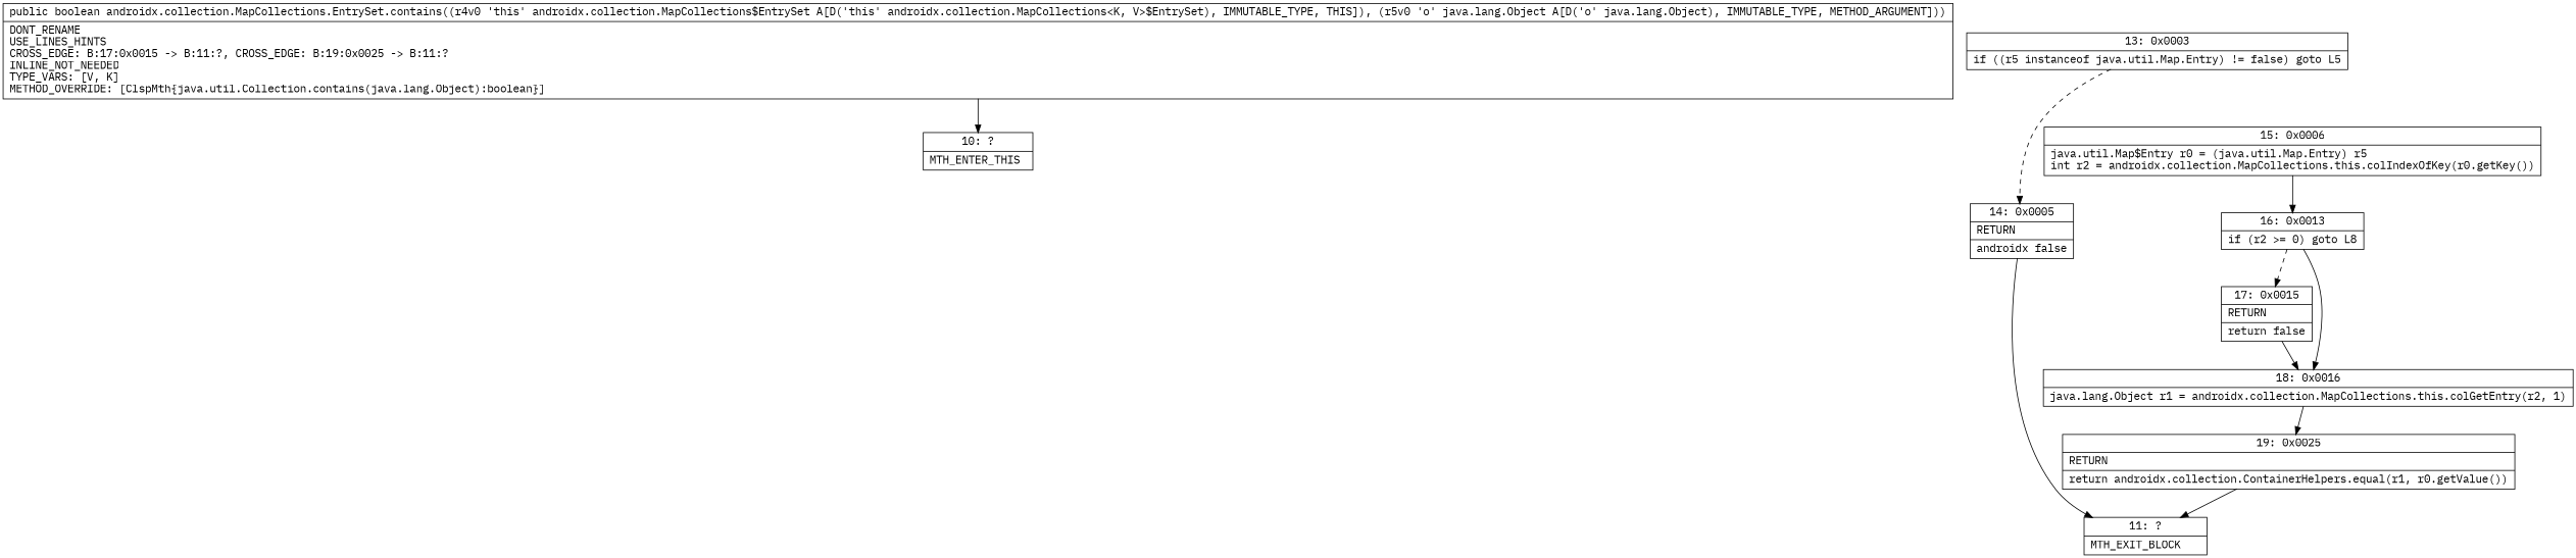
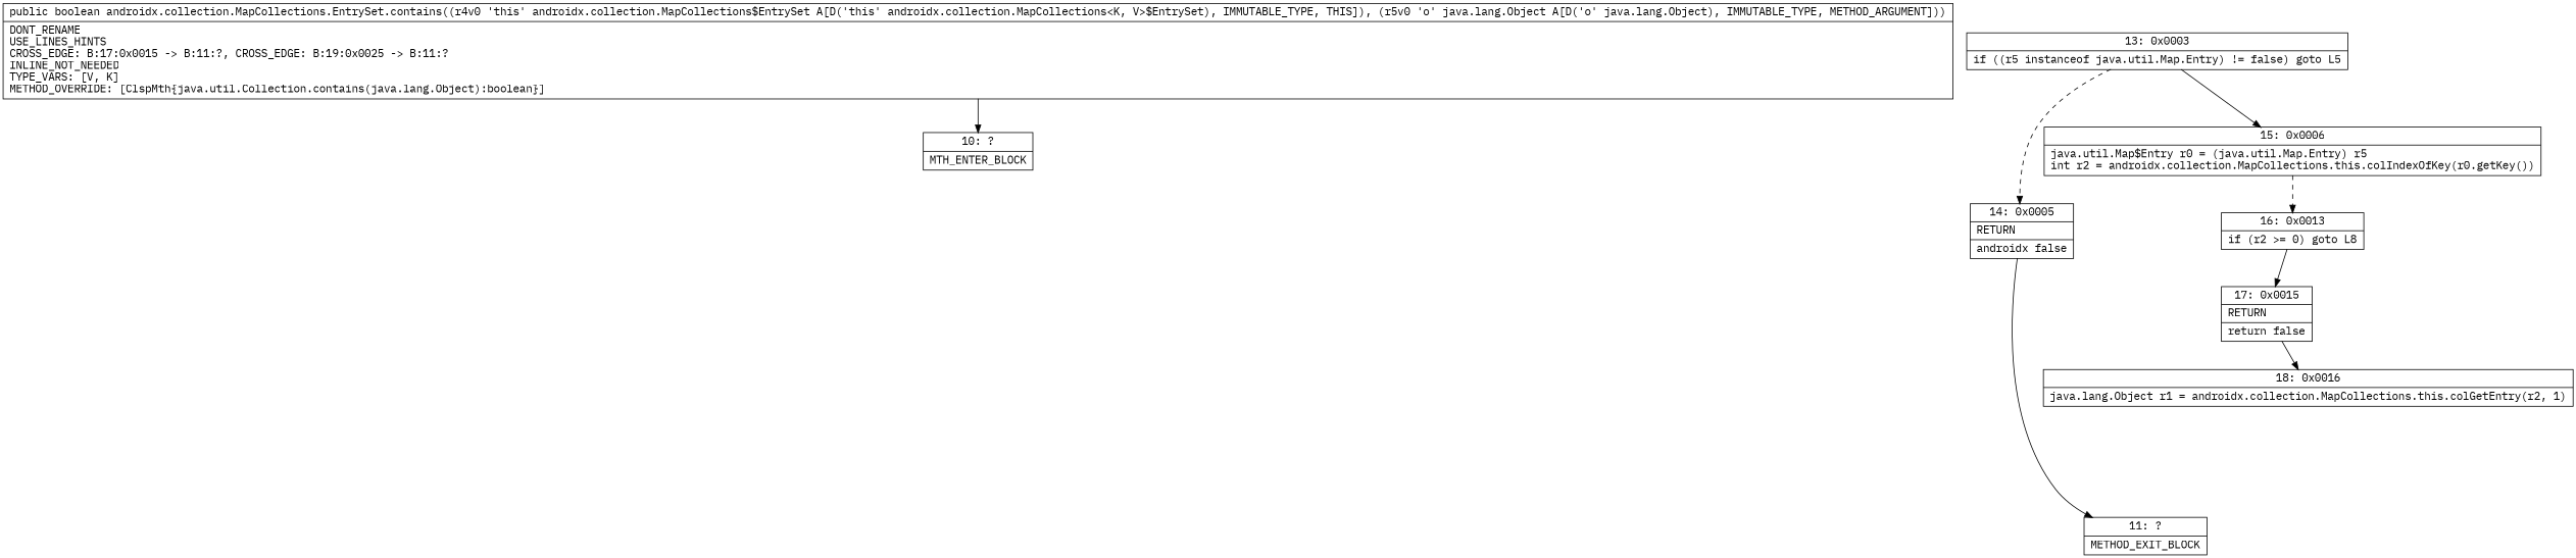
  digraph {
    fontname="IBM Plex Mono"
    node [fontname="IBM Plex Mono" shape=record]
    edge [fontname="IBM Plex Mono"]
-   n1 [label="{10\:\ ?|MTH_ENTER_THIS\l}"]
+   n1 [label="{10\:\ ?|MTH_ENTER_BLOCK\l}"]
    n2 [label="{13\:\ 0x0003|if ((r5 instanceof java.util.Map.Entry) != false) goto L5\l}"]
    n3 [label="{14\:\ 0x0005|RETURN\l|androidx false\l}"]
    n4 [label="{15\:\ 0x0006|java.util.Map$Entry r0 = (java.util.Map.Entry) r5\lint r2 = androidx.collection.MapCollections.this.colIndexOfKey(r0.getKey())\l}"]
-   n5 [label="{11\:\ ?|MTH_EXIT_BLOCK\l}"]
+   n5 [label="{11\:\ ?|METHOD_EXIT_BLOCK\l}"]
    n6 [label="{16\:\ 0x0013|if (r2 \>= 0) goto L8\l}"]
    n7 [label="{17\:\ 0x0015|RETURN\l|return false\l}"]
    n8 [label="{18\:\ 0x0016|java.lang.Object r1 = androidx.collection.MapCollections.this.colGetEntry(r2, 1)\l}"]
-   n9 [label="{19\:\ 0x0025|RETURN\l|return androidx.collection.ContainerHelpers.equal(r1, r0.getValue())\l}"]
    n10 [label="{public boolean androidx.collection.MapCollections.EntrySet.contains((r4v0 'this' androidx.collection.MapCollections$EntrySet A[D('this' androidx.collection.MapCollections\<K, V\>$EntrySet), IMMUTABLE_TYPE, THIS]), (r5v0 'o' java.lang.Object A[D('o' java.lang.Object), IMMUTABLE_TYPE, METHOD_ARGUMENT]))  | DONT_RENAME\lUSE_LINES_HINTS\lCROSS_EDGE: B:17:0x0015 \-\> B:11:?, CROSS_EDGE: B:19:0x0025 \-\> B:11:?\lINLINE_NOT_NEEDED\lTYPE_VARS: [V, K]\lMETHOD_OVERRIDE: [ClspMth\{java.util.Collection.contains(java.lang.Object):boolean\}]\l}"]
    n2 -> n3 [style=dashed]
+   n2 -> n4
    n3 -> n5
-   n4 -> n6
-   n6 -> n7 [style=dashed]
-   n6 -> n8
+   n4 -> n6 [style=dashed]
+   n6 -> n7 [style=solid]
    n7 -> n8
-   n8 -> n9
-   n9 -> n5
    n10 -> n1
  }
